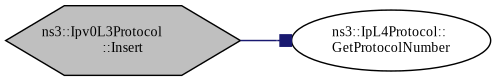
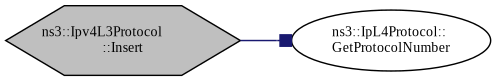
  digraph {
    rankdir=LR
    fontname="Liberation Serif"
    node [color=black fontname="Liberation Serif" fontsize=10 style=filled]
-   n1 [fillcolor=grey75 fontcolor=black height=0.2 label="ns3::Ipv0L3Protocol\l::Insert" shape=hexagon width=0.4]
+   n1 [fillcolor=grey75 fontcolor=black height=0.2 label="ns3::Ipv4L3Protocol\l::Insert" shape=hexagon width=0.4]
    n2 [fillcolor=white height=0.2 label="ns3::IpL4Protocol::\lGetProtocolNumber" shape=ellipse width=0.4]
    n1 -> n2 [color=midnightblue fontname="Liberation Serif" fontsize=10 labelfontname=Helvetica labelfontsize=10 style=solid arrowhead=box]
  }
